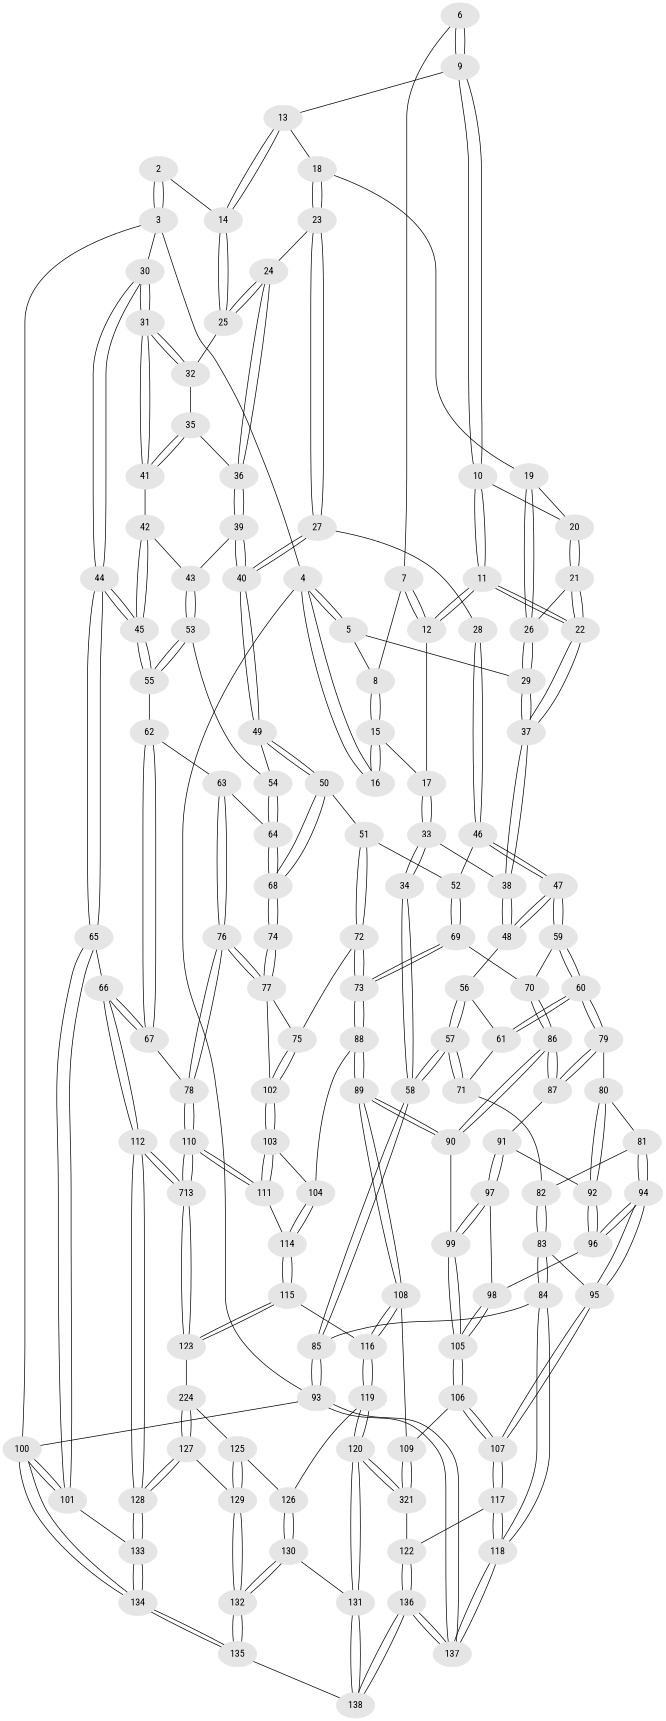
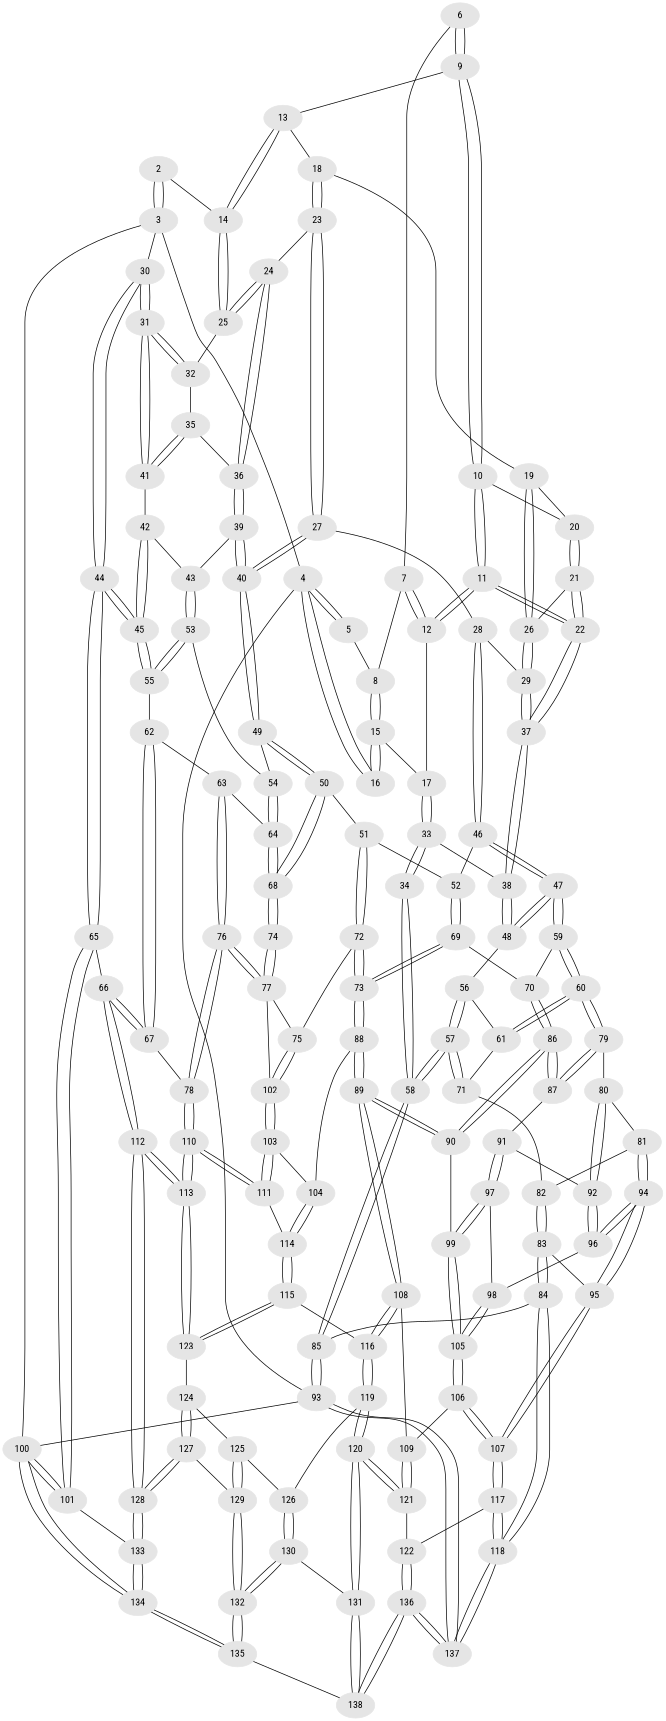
  graph {
    fontname="Roboto Condensed"
    node [color=gray90 fontname="Roboto Condensed" style=filled]
    edge [fontname="Roboto Condensed"]
    2
    3
    14
    6
    7
    9
    4
    30
    100
    25
    5
    16
    93
    31
    44
    101
    134
    8
    137
    15
    12
    10
    13
    17
    11
    20
    18
    22
    21
    37
    33
    19
    23
    32
    34
    58
    38
    26
    24
    27
    29
    36
    28
    40
    39
    35
    46
    49
    47
    52
    41
    45
    65
    42
    48
    85
    43
    56
    53
    50
    54
    55
    66
    62
    59
    69
    60
    70
    57
    61
    51
    68
    64
    72
    74
    73
    75
    63
    67
    71
    82
    79
    86
    80
    87
    76
    78
    77
    112
    133
-   113 [label=713]
+   113
    128
    110
    88
    90
    83
    102
    89
    104
    103
    111
    81
    92
    91
    94
    96
    95
    84
    118
    107
    99
    97
    108
    114
    109
    116
    105
    98
    117
    106
    135
    115
-   121 [label=321]
+   121
    122
    119
    123
-   124 [label=224]
+   124
    120
    126
    136
    131
    130
    138
    125
    127
    129
    132
    2 -- 3
    2 -- 3
    2 -- 14
    3 -- 4
    3 -- 30
    3 -- 100
    14 -- 25
    14 -- 25
    6 -- 7
    6 -- 9
    6 -- 9
    7 -- 8
    7 -- 12
    7 -- 12
    9 -- 10
    9 -- 10
    9 -- 13
    4 -- 5
    4 -- 5
    4 -- 16
    4 -- 16
    4 -- 93
    30 -- 31
    30 -- 31
    30 -- 44
    30 -- 44
    100 -- 101
    100 -- 101
    100 -- 134
    100 -- 134
    25 -- 32
    5 -- 8
    93 -- 100
    93 -- 137
    93 -- 137
    31 -- 32
    31 -- 32
    31 -- 41
    31 -- 41
    44 -- 45
    44 -- 45
    44 -- 65
    44 -- 65
    101 -- 133
    134 -- 135
    134 -- 135
    8 -- 15
    8 -- 15
    15 -- 16
    15 -- 16
    15 -- 17
    12 -- 17
    10 -- 11
    10 -- 11
    10 -- 20
    13 -- 14
    13 -- 14
    13 -- 18
    17 -- 33
    17 -- 33
    11 -- 12
    11 -- 12
    11 -- 22
    11 -- 22
    20 -- 21
    20 -- 21
    18 -- 19
    18 -- 23
    18 -- 23
    22 -- 37
    22 -- 37
    21 -- 22
    21 -- 22
    21 -- 26
    37 -- 38
    37 -- 38
    33 -- 34
    33 -- 34
    33 -- 38
    19 -- 20
    19 -- 26
    19 -- 26
    23 -- 24
    23 -- 27
    23 -- 27
    32 -- 35
    34 -- 58
    34 -- 58
    58 -- 85
    58 -- 85
    38 -- 48
    38 -- 48
    26 -- 29
    26 -- 29
    24 -- 25
    24 -- 25
    24 -- 36
    24 -- 36
    27 -- 28
    27 -- 40
    27 -- 40
    29 -- 37
    29 -- 37
    36 -- 39
    36 -- 39
-   5 -- 29
+   28 -- 29
    28 -- 46
    28 -- 46
    40 -- 49
    40 -- 49
    39 -- 40
    39 -- 40
    39 -- 43
    35 -- 36
    35 -- 41
    35 -- 41
    46 -- 47
    46 -- 47
    46 -- 52
    49 -- 50
    49 -- 50
    49 -- 54
    47 -- 48
    47 -- 48
    47 -- 59
    47 -- 59
    52 -- 69
    52 -- 69
    41 -- 42
    45 -- 55
    45 -- 55
    65 -- 101
    65 -- 101
    65 -- 66
    42 -- 45
    42 -- 45
    42 -- 43
    48 -- 56
    85 -- 93
    85 -- 93
    43 -- 53
    43 -- 53
    56 -- 57
    56 -- 57
    56 -- 61
    53 -- 54
    53 -- 55
    53 -- 55
    50 -- 51
    50 -- 68
    50 -- 68
    54 -- 64
    54 -- 64
    55 -- 62
    66 -- 67
    66 -- 67
    66 -- 112
    66 -- 112
    62 -- 63
    62 -- 67
    62 -- 67
    59 -- 60
    59 -- 60
    59 -- 70
    69 -- 70
    69 -- 73
    69 -- 73
    60 -- 61
    60 -- 61
    60 -- 79
    60 -- 79
    70 -- 86
    70 -- 86
    57 -- 58
    57 -- 58
    57 -- 71
    57 -- 71
    61 -- 71
    51 -- 52
    51 -- 72
    51 -- 72
    68 -- 74
    68 -- 74
    64 -- 68
    64 -- 68
    72 -- 73
    72 -- 73
    72 -- 75
    74 -- 77
    74 -- 77
    73 -- 88
    73 -- 88
    75 -- 102
    75 -- 102
    63 -- 64
    63 -- 76
    63 -- 76
    67 -- 78
    71 -- 82
    82 -- 83
    82 -- 83
    79 -- 80
    79 -- 87
    79 -- 87
    86 -- 87
    86 -- 87
    86 -- 90
    86 -- 90
    80 -- 81
    80 -- 92
    80 -- 92
    87 -- 91
    76 -- 78
    76 -- 78
    76 -- 77
    76 -- 77
    78 -- 110
    78 -- 110
    77 -- 75
    77 -- 102
    112 -- 113
    112 -- 113
    112 -- 128
    112 -- 128
    133 -- 134
    133 -- 134
    113 -- 123
    113 -- 123
    128 -- 133
    128 -- 133
    110 -- 113
    110 -- 113
    110 -- 111
    110 -- 111
    88 -- 89
    88 -- 89
    88 -- 104
    90 -- 99
    83 -- 95
    83 -- 84
    83 -- 84
    102 -- 103
    102 -- 103
    89 -- 90
    89 -- 90
    89 -- 108
    89 -- 108
    104 -- 114
    104 -- 114
    103 -- 104
    103 -- 111
    103 -- 111
    111 -- 114
    81 -- 82
    81 -- 94
    81 -- 94
    92 -- 96
    92 -- 96
    91 -- 92
    91 -- 97
    91 -- 97
    94 -- 96
    94 -- 96
    94 -- 95
    94 -- 95
    96 -- 98
    95 -- 107
    95 -- 107
    84 -- 85
    84 -- 118
    84 -- 118
    118 -- 137
    118 -- 137
    107 -- 117
    107 -- 117
    99 -- 105
    99 -- 105
    97 -- 99
    97 -- 99
    97 -- 98
    108 -- 109
    108 -- 116
    108 -- 116
    114 -- 115
    114 -- 115
    109 -- 121
    109 -- 121
    116 -- 119
    116 -- 119
    105 -- 106
    105 -- 106
    98 -- 105
    98 -- 105
    117 -- 118
    117 -- 118
    117 -- 122
    106 -- 107
    106 -- 107
    106 -- 109
    135 -- 138
    115 -- 116
    115 -- 123
    115 -- 123
    121 -- 122
    122 -- 136
    122 -- 136
    119 -- 120
    119 -- 120
    119 -- 126
    123 -- 124
    124 -- 125
    124 -- 127
    124 -- 127
    120 -- 121
    120 -- 121
    120 -- 131
    120 -- 131
    126 -- 130
    126 -- 130
    136 -- 137
    136 -- 137
    136 -- 138
    136 -- 138
    131 -- 138
    131 -- 138
    130 -- 131
    130 -- 132
    130 -- 132
    125 -- 126
    125 -- 129
    125 -- 129
    127 -- 128
    127 -- 128
    127 -- 129
    129 -- 132
    129 -- 132
    132 -- 135
    132 -- 135
  }
